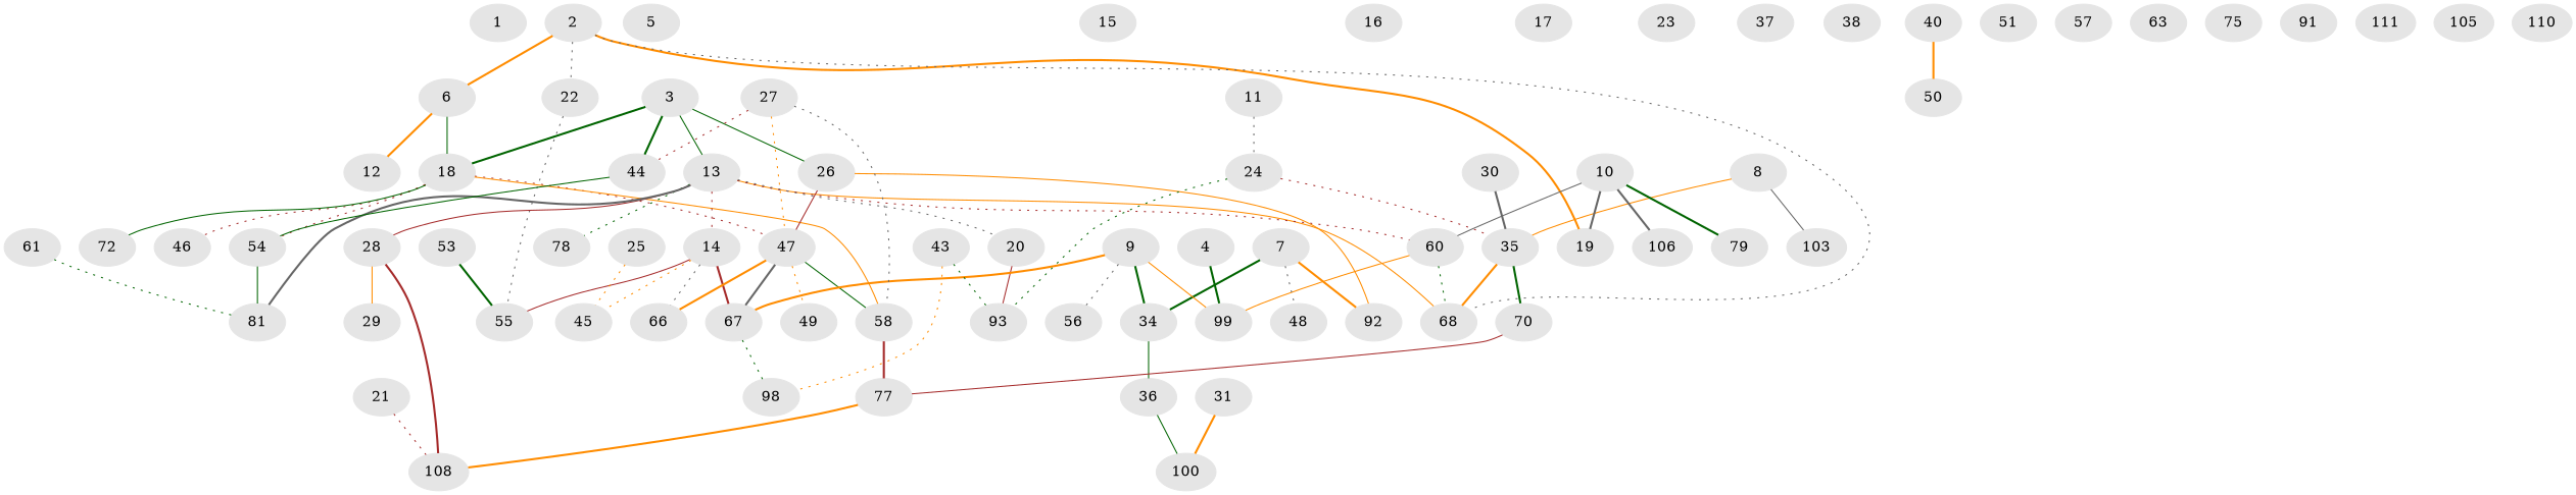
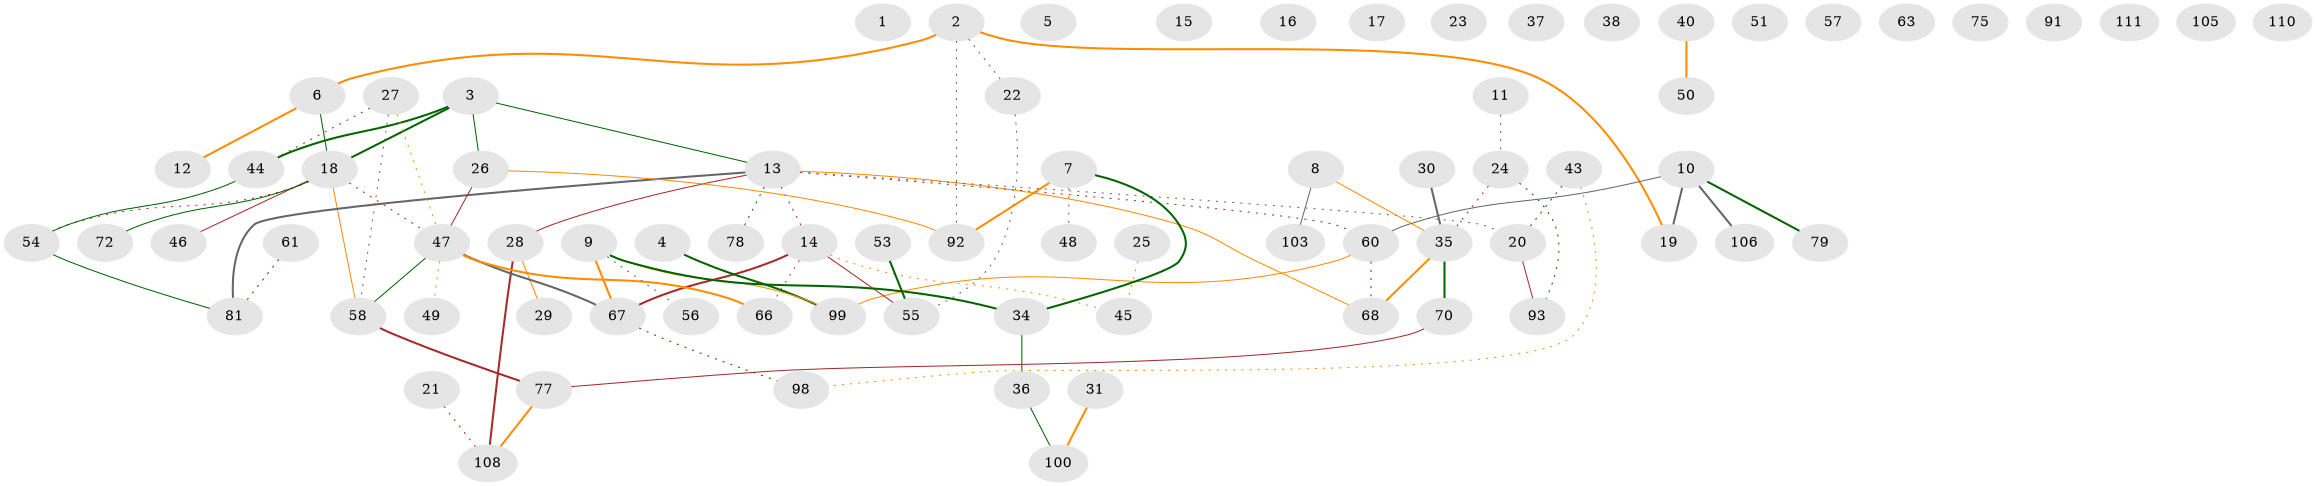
  graph {
    node [color=gray90 style=filled]
    edge [color=darkgreen style=dotted]
    1 [super="+95"]
    2 [super="+76"]
    6 [super="+104"]
    19 [super="+83"]
    22
    68 [super="+86"]
    18 [super="+59"]
    12
    55
    3 [super="+65"]
    13 [super="+74"]
    26 [super="+41"]
    44
    60 [super="+69"]
    14 [super="+80"]
    20
    28 [super="+42"]
    78
    81 [super="+96"]
    46
    47 [super="+64"]
    54 [super="+82"]
    58
    72
    92
    99 [super="+102"]
    4
    5
    7 [super="+97"]
    34
    48 [super="+87"]
    36 [super="+52"]
    8 [super="+71"]
    35 [super="+73"]
    103
    70 [super="+89"]
    9 [super="+39"]
    56
    67 [super="+107"]
    98
    10 [super="+85"]
    79
    106
    11 [super="+88"]
    24 [super="+33"]
    93
    45
    66
    108 [super="+111"]
    29
    15
    16
    17
    49 [super="+62"]
    77 [super="+90"]
    21
    23
    25
    27 [super="+32"]
    30
    31 [super="+94"]
    100 [super="+109"]
    37
    38
    40 [super="+84"]
    50
    43
    51
    53
    57
    61
    63
    75
    91
    n75 [label=111]
    105
    110
    2 -- 6 [color=darkorange style=bold]
    2 -- 19 [color=darkorange style=bold]
    2 -- 22 [color=gray40]
-   2 -- 68 [color=gray40]
+   2 -- 92 [color=gray40]
    6 -- 18 [style=solid]
    6 -- 12 [color=darkorange style=bold]
    22 -- 55 [color=gray40]
-   18 -- 46 [color=brown]
+   18 -- 46 [color=brown style=solid]
    18 -- 47 [color=brown]
    18 -- 54 [color=brown]
    18 -- 58 [color=darkorange style=solid]
    18 -- 72 [style=solid]
    3 -- 18 [style=bold]
    3 -- 13 [style=solid]
    3 -- 26 [style=solid]
    3 -- 44 [style=bold]
    13 -- 68 [color=darkorange style=solid]
    13 -- 60 [color=brown]
    13 -- 14 [color=brown]
    13 -- 20 [color=gray40]
    13 -- 28 [color=brown style=solid]
    13 -- 78
    13 -- 81 [color=gray40 style=bold]
    26 -- 47 [color=brown style=solid]
    26 -- 92 [color=darkorange style=solid]
    44 -- 54 [style=solid]
    60 -- 68
    60 -- 99 [color=darkorange style=solid]
    14 -- 55 [color=brown style=solid]
    14 -- 67 [color=brown style=bold]
    14 -- 45 [color=darkorange]
    14 -- 66 [color=gray40]
    20 -- 93 [color=brown style=solid]
    28 -- 108 [color=brown style=bold]
    28 -- 29 [color=darkorange style=solid]
    47 -- 58 [style=solid]
    47 -- 67 [color=gray40 style=bold]
    47 -- 66 [color=darkorange style=bold]
    47 -- 49 [color=darkorange]
    54 -- 81 [style=solid]
    58 -- 77 [color=brown style=bold]
    4 -- 99 [style=bold]
    7 -- 92 [color=darkorange style=bold]
    7 -- 34 [style=bold]
    7 -- 48 [color=gray40]
    34 -- 36 [style=solid]
    36 -- 100 [style=solid]
    8 -- 35 [color=darkorange style=solid]
    8 -- 103 [color=gray40 style=solid]
    35 -- 68 [color=darkorange style=bold]
    35 -- 70 [style=bold]
    70 -- 77 [color=brown style=solid]
    9 -- 99 [color=darkorange style=solid]
    9 -- 34 [style=bold]
    9 -- 56 [color=gray40]
    9 -- 67 [color=darkorange style=bold]
    67 -- 98
    10 -- 19 [color=gray40 style=bold]
    10 -- 60 [color=gray40 style=solid weight=2]
    10 -- 79 [style=bold]
    10 -- 106 [color=gray40 style=bold]
    11 -- 24 [color=gray40]
    24 -- 35 [color=brown]
    24 -- 93
    77 -- 108 [color=darkorange style=bold]
    21 -- 108 [color=brown]
    25 -- 45 [color=darkorange]
    27 -- 44 [color=brown]
    27 -- 47 [color=darkorange]
    27 -- 58 [color=gray40]
    30 -- 35 [color=gray40 style=bold]
    31 -- 100 [color=darkorange style=bold]
    40 -- 50 [color=darkorange style=bold]
    43 -- 98 [color=darkorange]
-   43 -- 93
+   43 -- 20
    53 -- 55 [style=bold]
    61 -- 81
  }
